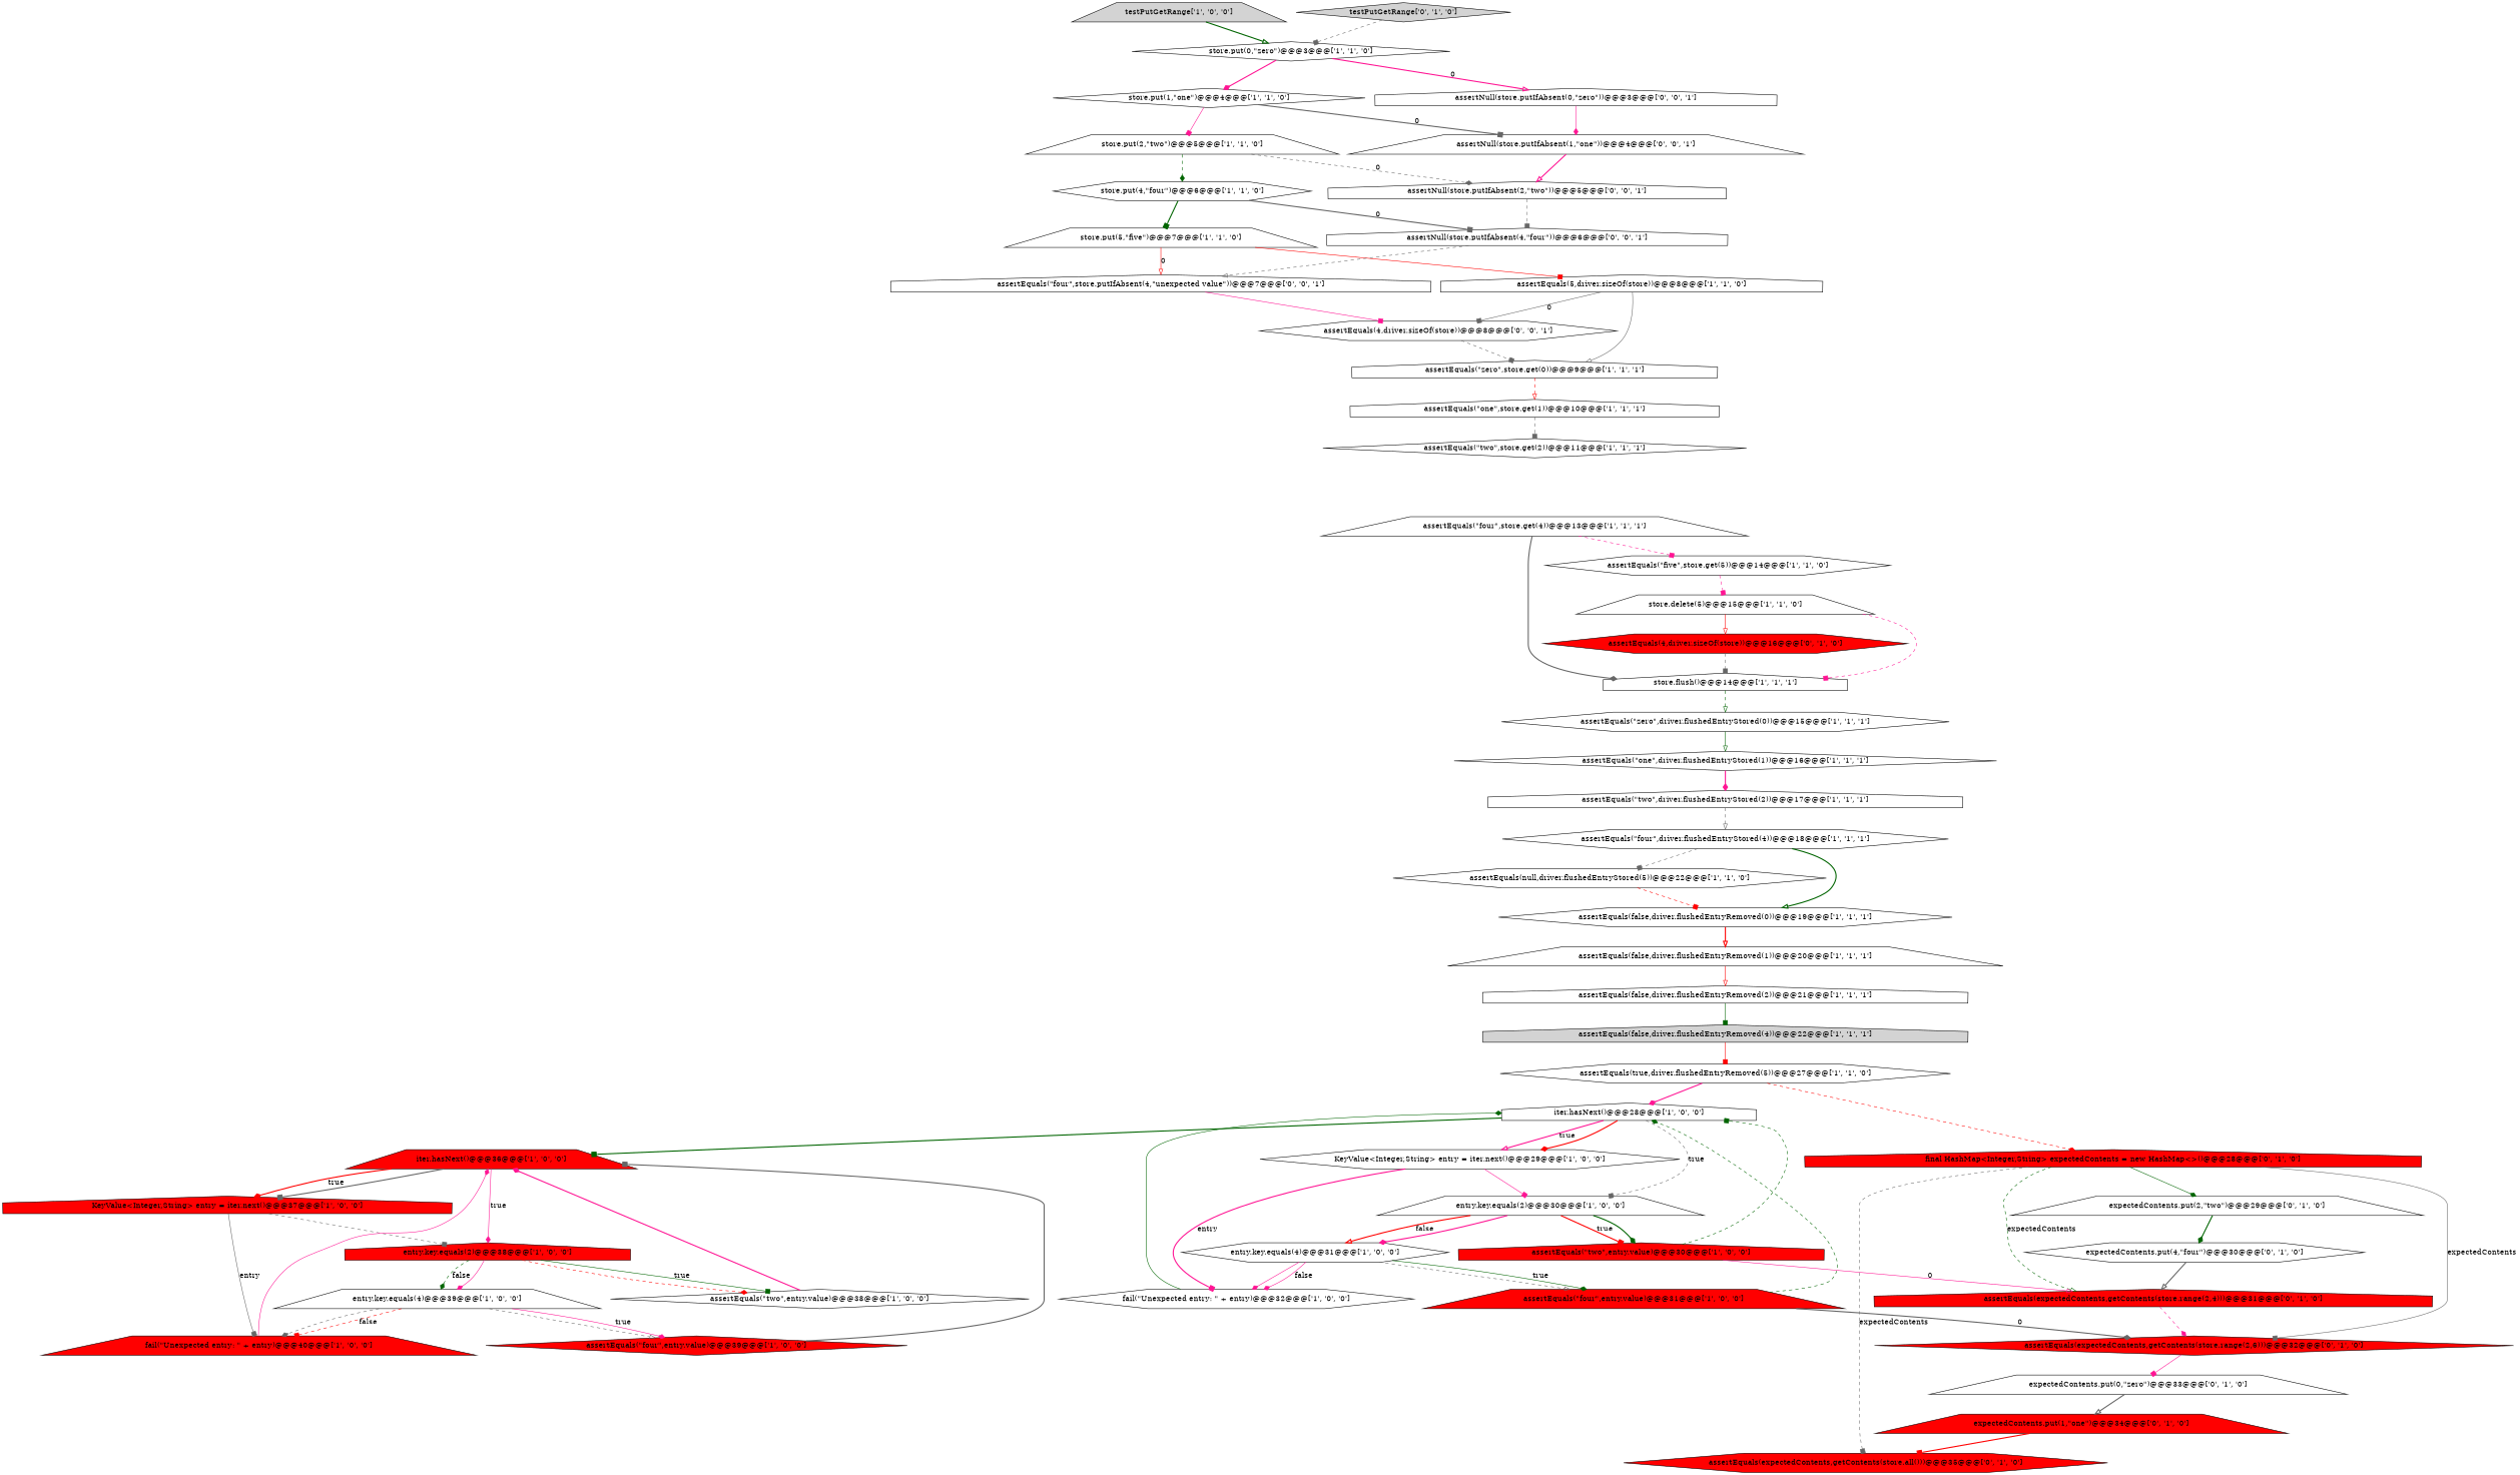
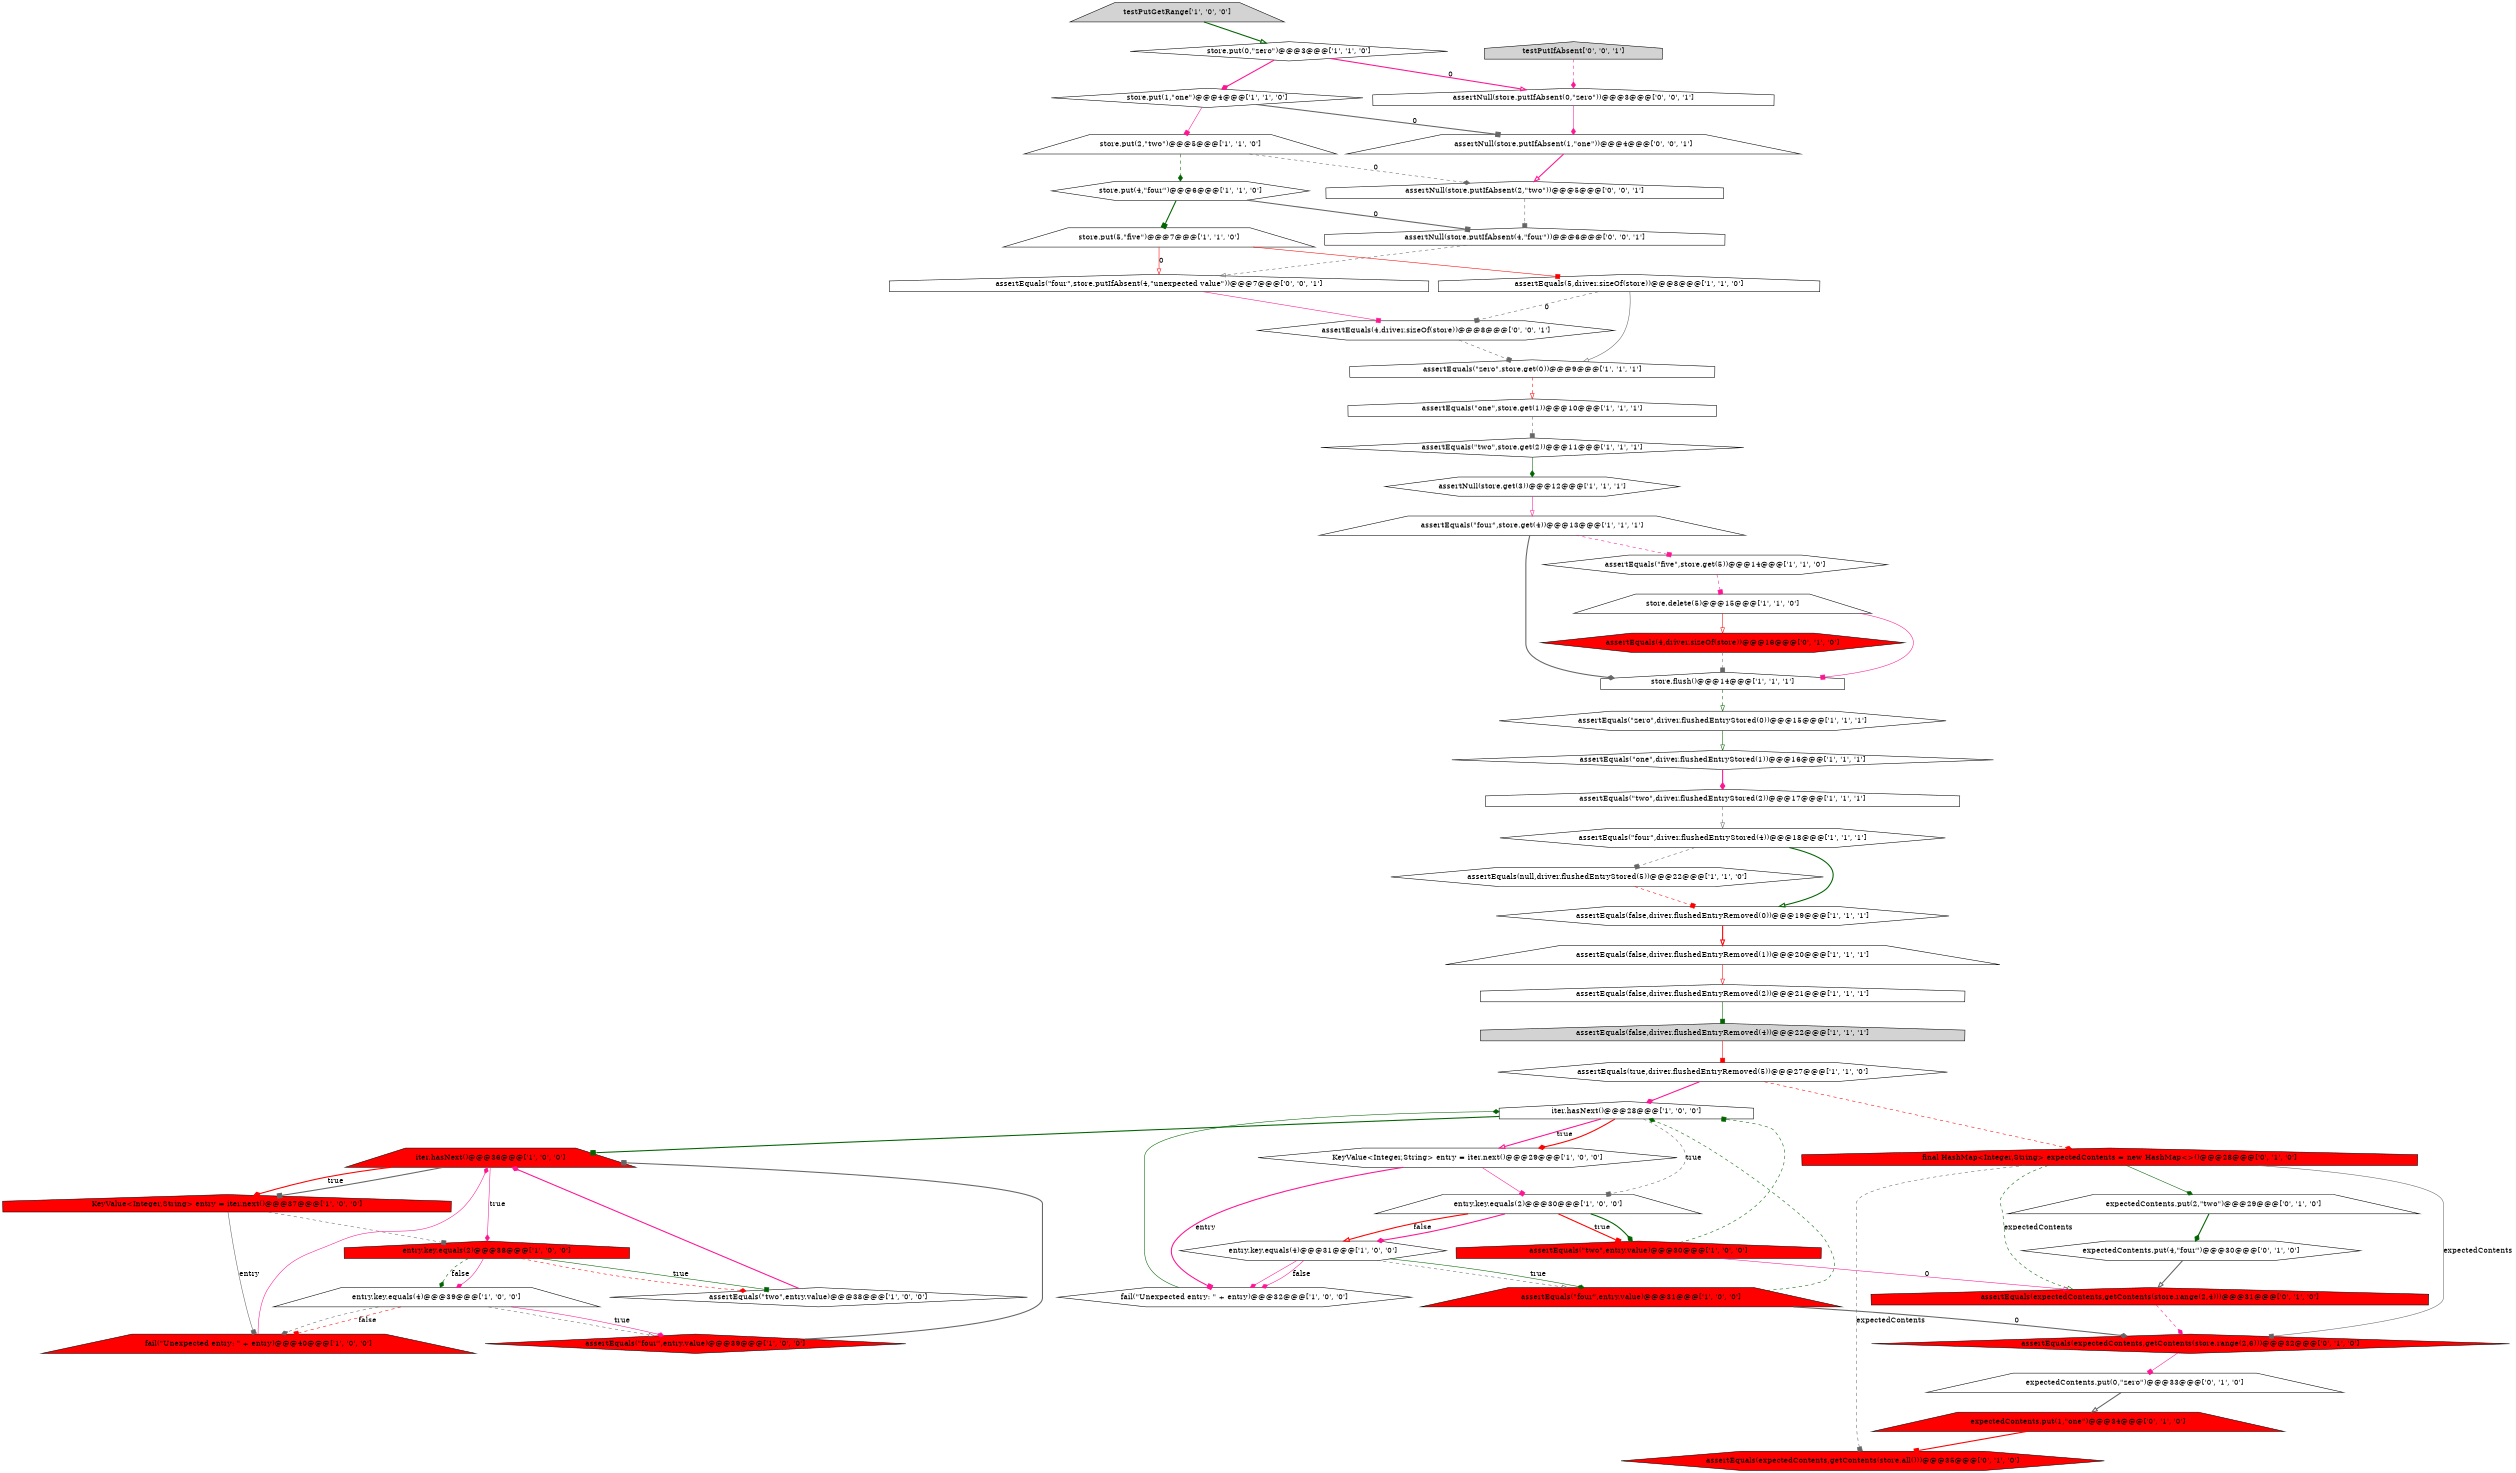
  digraph {
    node [fillcolor=white shape=house style=filled]
    edge [arrowhead=box color=deeppink style=dashed]
    n1 [label="assertEquals(\"four\",store.putIfAbsent(4,\"unexpected value\"))@@@7@@@['0', '0', '1']"]
    n2 [label="assertEquals(4,driver.sizeOf(store))@@@8@@@['0', '0', '1']" shape=hexagon]
    n3 [label="assertEquals(\"zero\",store.get(0))@@@9@@@['1', '1', '1']"]
    n4 [label="fail(\"Unexpected entry: \" + entry)@@@32@@@['1', '0', '0']" shape=hexagon]
    n5 [label="iter.hasNext()@@@28@@@['1', '0', '0']"]
    n6 [fillcolor=red label="iter.hasNext()@@@36@@@['1', '0', '0']" shape=trapezium]
    n7 [label="entry.key.equals(2)@@@30@@@['1', '0', '0']" shape=trapezium]
    n8 [label="KeyValue<Integer,String> entry = iter.next()@@@29@@@['1', '0', '0']" shape=hexagon]
    n9 [label="assertEquals(\"one\",store.get(1))@@@10@@@['1', '1', '1']"]
    n10 [label="assertEquals(\"two\",store.get(2))@@@11@@@['1', '1', '1']" shape=diamond]
+   n11 [label="assertNull(store.get(3))@@@12@@@['1', '1', '1']" shape=hexagon]
    n12 [label="assertEquals(\"four\",store.get(4))@@@13@@@['1', '1', '1']" shape=trapezium]
    n13 [label="store.flush()@@@14@@@['1', '1', '1']"]
    n14 [label="assertEquals(\"five\",store.get(5))@@@14@@@['1', '1', '0']" shape=hexagon]
    n15 [label="assertEquals(\"zero\",driver.flushedEntryStored(0))@@@15@@@['1', '1', '1']" shape=hexagon]
    n16 [label="store.delete(5)@@@15@@@['1', '1', '0']" shape=trapezium]
    n17 [fillcolor=red label="final HashMap<Integer,String> expectedContents = new HashMap<>()@@@28@@@['0', '1', '0']"]
    n18 [fillcolor=red label="assertEquals(expectedContents,getContents(store.range(2,4)))@@@31@@@['0', '1', '0']"]
    n19 [label="expectedContents.put(2,\"two\")@@@29@@@['0', '1', '0']" shape=trapezium]
    n20 [fillcolor=red label="assertEquals(expectedContents,getContents(store.range(2,6)))@@@32@@@['0', '1', '0']" shape=diamond]
    n21 [fillcolor=red label="assertEquals(expectedContents,getContents(store.all()))@@@35@@@['0', '1', '0']" shape=hexagon]
    n22 [label="expectedContents.put(4,\"four\")@@@30@@@['0', '1', '0']" shape=hexagon]
    n23 [label="expectedContents.put(0,\"zero\")@@@33@@@['0', '1', '0']" shape=trapezium]
    n24 [fillcolor=lightgray label="testPutGetRange['1', '0', '0']" shape=trapezium]
    n25 [label="store.put(0,\"zero\")@@@3@@@['1', '1', '0']" shape=diamond]
    n26 [label="assertNull(store.putIfAbsent(0,\"zero\"))@@@3@@@['0', '0', '1']"]
    n27 [label="store.put(1,\"one\")@@@4@@@['1', '1', '0']" shape=diamond]
    n28 [label="assertEquals(\"one\",driver.flushedEntryStored(1))@@@16@@@['1', '1', '1']" shape=diamond]
    n29 [label="assertEquals(\"two\",driver.flushedEntryStored(2))@@@17@@@['1', '1', '1']"]
    n30 [label="assertEquals(false,driver.flushedEntryRemoved(2))@@@21@@@['1', '1', '1']"]
    n31 [fillcolor=lightgray label="assertEquals(false,driver.flushedEntryRemoved(4))@@@22@@@['1', '1', '1']"]
    n32 [label="assertEquals(true,driver.flushedEntryRemoved(5))@@@27@@@['1', '1', '0']" shape=hexagon]
    n33 [fillcolor=red label="assertEquals(\"four\",entry.value)@@@31@@@['1', '0', '0']" shape=trapezium]
    n34 [label="assertEquals(null,driver.flushedEntryStored(5))@@@22@@@['1', '1', '0']" shape=hexagon]
    n35 [label="assertEquals(false,driver.flushedEntryRemoved(0))@@@19@@@['1', '1', '1']" shape=hexagon]
    n36 [label="assertEquals(false,driver.flushedEntryRemoved(1))@@@20@@@['1', '1', '1']" shape=trapezium]
    n37 [fillcolor=red label="KeyValue<Integer,String> entry = iter.next()@@@37@@@['1', '0', '0']"]
    n38 [fillcolor=red label="entry.key.equals(2)@@@38@@@['1', '0', '0']"]
    n39 [fillcolor=red label="fail(\"Unexpected entry: \" + entry)@@@40@@@['1', '0', '0']" shape=trapezium]
    n40 [label="assertEquals(\"two\",entry.value)@@@38@@@['1', '0', '0']" shape=diamond]
    n41 [label="entry.key.equals(4)@@@39@@@['1', '0', '0']" shape=trapezium]
    n42 [fillcolor=red label="assertEquals(\"two\",entry.value)@@@30@@@['1', '0', '0']"]
    n43 [label="assertEquals(\"four\",driver.flushedEntryStored(4))@@@18@@@['1', '1', '1']" shape=hexagon]
    n44 [label="store.put(5,\"five\")@@@7@@@['1', '1', '0']" shape=trapezium]
    n45 [label="assertEquals(5,driver.sizeOf(store))@@@8@@@['1', '1', '0']"]
    n46 [fillcolor=red label="expectedContents.put(1,\"one\")@@@34@@@['0', '1', '0']" shape=trapezium]
+   n47 [fillcolor=lightgray label="testPutIfAbsent['0', '0', '1']"]
    n48 [label="assertNull(store.putIfAbsent(1,\"one\"))@@@4@@@['0', '0', '1']" shape=trapezium]
    n49 [fillcolor=red label="assertEquals(\"four\",entry.value)@@@39@@@['1', '0', '0']" shape=diamond]
    n50 [label="store.put(2,\"two\")@@@5@@@['1', '1', '0']" shape=trapezium]
    n51 [label="assertNull(store.putIfAbsent(2,\"two\"))@@@5@@@['0', '0', '1']"]
    n52 [label="store.put(4,\"four\")@@@6@@@['1', '1', '0']" shape=hexagon]
    n53 [label="assertNull(store.putIfAbsent(4,\"four\"))@@@6@@@['0', '0', '1']"]
    n54 [label="entry.key.equals(4)@@@31@@@['1', '0', '0']" shape=hexagon]
    n55 [fillcolor=red label="assertEquals(4,driver.sizeOf(store))@@@16@@@['0', '1', '0']" shape=hexagon]
-   n56 [fillcolor=lightgray label="testPutGetRange['0', '1', '0']" shape=diamond]
    n1 -> n2 [style=solid]
    n2 -> n3 [color=gray40]
    n3 -> n9 [arrowhead=onormal color=red]
    n4 -> n5 [arrowhead=diamond color=darkgreen style=solid]
    n5 -> n6 [color=darkgreen style=bold]
    n5 -> n7 [color=gray40 label=true]
    n5 -> n8 [arrowhead=onormal label=true style=bold]
    n5 -> n8 [arrowhead=diamond color=red style=bold]
    n6 -> n37 [color=gray40 style=bold]
    n6 -> n37 [arrowhead=diamond color=red label=true style=bold]
    n6 -> n38 [arrowhead=diamond label=true style=solid]
    n7 -> n42 [color=red label=true style=bold]
    n7 -> n42 [arrowhead=diamond color=darkgreen style=bold]
    n7 -> n54 [arrowhead=onormal color=red label=false style=bold]
    n7 -> n54 [arrowhead=diamond style=bold]
    n8 -> n4 [label=entry style=bold]
    n8 -> n7 [style=solid]
    n9 -> n10 [color=gray40]
+   n10 -> n11 [arrowhead=diamond color=darkgreen style=solid]
+   n11 -> n12 [arrowhead=onormal style=solid]
    n12 -> n13 [arrowhead=diamond color=gray40 style=bold]
    n12 -> n14
    n13 -> n15 [arrowhead=onormal color=darkgreen]
    n14 -> n16
    n15 -> n28 [arrowhead=onormal color=darkgreen style=solid]
-   n16 -> n13
+   n16 -> n13 [style=solid]
    n16 -> n55 [arrowhead=onormal color=red style=solid]
    n17 -> n18 [arrowhead=onormal color=darkgreen label=expectedContents]
    n17 -> n19 [arrowhead=diamond color=darkgreen style=solid]
    n17 -> n20 [color=gray40 label=expectedContents style=solid]
    n17 -> n21 [color=gray40 label=expectedContents]
    n18 -> n20 [arrowhead=diamond]
    n19 -> n22 [arrowhead=diamond color=darkgreen style=bold]
    n20 -> n23 [style=solid]
    n22 -> n18 [arrowhead=onormal color=gray40 style=bold]
    n23 -> n46 [arrowhead=onormal color=gray40 style=bold]
    n24 -> n25 [arrowhead=onormal color=darkgreen style=bold]
    n25 -> n26 [arrowhead=onormal label=0 style=bold]
    n25 -> n27 [arrowhead=diamond style=bold]
    n26 -> n48 [arrowhead=diamond style=solid]
    n27 -> n48 [color=gray40 label=0 style=bold]
    n27 -> n50 [style=solid]
    n28 -> n29 [arrowhead=diamond style=bold]
    n29 -> n43 [arrowhead=onormal color=gray40]
    n30 -> n31 [color=darkgreen style=solid]
    n31 -> n32 [color=red style=solid]
    n32 -> n5 [arrowhead=diamond style=bold]
    n32 -> n17 [arrowhead=diamond color=red]
    n33 -> n5 [arrowhead=diamond color=darkgreen]
    n33 -> n20 [arrowhead=diamond color=gray40 label=0 style=bold]
    n34 -> n35 [color=red]
    n35 -> n36 [arrowhead=onormal color=red style=bold]
    n36 -> n30 [arrowhead=onormal color=red style=solid]
    n37 -> n38 [color=gray40]
    n37 -> n39 [color=gray40 label=entry style=solid]
    n38 -> n40 [color=darkgreen label=true style=solid]
    n38 -> n40 [arrowhead=diamond color=red]
    n38 -> n41 [arrowhead=diamond color=darkgreen label=false]
    n38 -> n41 [arrowhead=diamond style=solid]
    n39 -> n6 [arrowhead=diamond style=solid]
    n40 -> n6 [arrowhead=diamond style=bold]
    n41 -> n39 [color=red label=false]
    n41 -> n39 [arrowhead=diamond color=gray40]
    n41 -> n49 [arrowhead=onormal color=gray40]
    n41 -> n49 [arrowhead=diamond label=true style=solid]
    n42 -> n5 [color=darkgreen]
    n42 -> n18 [arrowhead=onormal label=0 style=solid]
    n43 -> n34 [color=gray40]
    n43 -> n35 [arrowhead=onormal color=darkgreen style=bold]
    n44 -> n1 [arrowhead=onormal color=red label=0 style=solid]
    n44 -> n45 [color=red style=solid]
-   n45 -> n2 [color=gray40 label=0 style=solid]
+   n45 -> n2 [color=gray40 label=0]
    n45 -> n3 [arrowhead=onormal color=gray40 style=solid]
    n46 -> n21 [color=red style=bold]
+   n47 -> n26 [arrowhead=diamond]
    n48 -> n51 [arrowhead=onormal style=bold]
    n49 -> n6 [color=gray40 style=bold]
    n50 -> n51 [arrowhead=diamond color=gray40 label=0]
    n50 -> n52 [arrowhead=diamond color=darkgreen]
    n51 -> n53 [color=gray40]
    n52 -> n44 [color=darkgreen style=bold]
    n52 -> n53 [color=gray40 label=0 style=bold]
    n53 -> n1 [arrowhead=onormal color=gray40]
    n54 -> n4 [arrowhead=diamond style=solid]
    n54 -> n4 [arrowhead=diamond label=false style=solid]
    n54 -> n33 [arrowhead=onormal color=gray40]
    n54 -> n33 [arrowhead=diamond color=darkgreen label=true style=solid]
    n55 -> n13 [color=gray40]
-   n56 -> n25 [color=gray40]
  }
